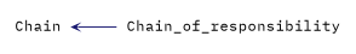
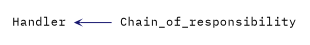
  digraph {
    rankdir=LR
    fontname="IBM Plex Mono"
    node [fontname="IBM Plex Mono" fontsize=12 shape=plaintext]
-   n1 [label=Chain]
+   n1 [label=Handler]
    n2 [label=Chain_of_responsibility]
    n1 -> n2 [arrowhead=open arrowsize=0.5 arrowtail=open color=midnightblue dir=back fontname="IBM Plex Mono" labelfontsize=10 style=solid]
  }
